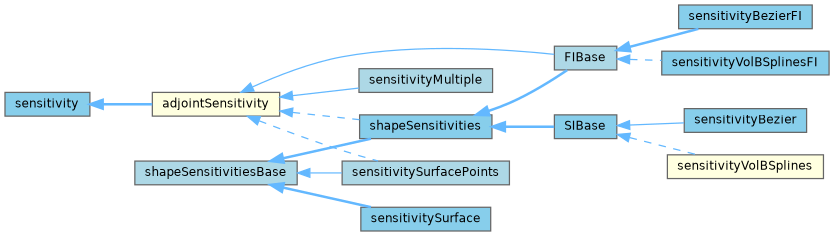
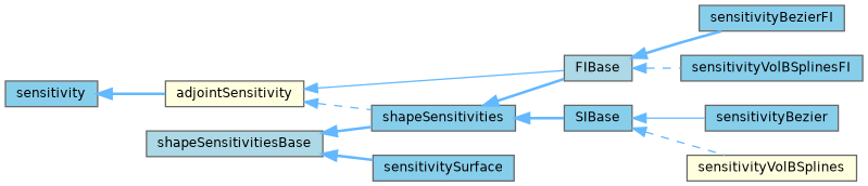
  digraph {
    rankdir=LR
    node [color=grey40 fillcolor=skyblue fontname=Helvetica fontsize=10 shape=box style=filled]
    edge [color=steelblue1 dir=back fontname=Helvetica fontsize=10 labelfontname=Helvetica labelfontsize=10 style=bold]
    n1 [height=0.2 label=sensitivity width=0.4]
    n2 [fillcolor=lightyellow height=0.2 label=adjointSensitivity width=0.4]
-   n3 [fillcolor=lightblue height=0.2 label=sensitivityMultiple width=0.4]
-   n4 [fillcolor=lightblue height=0.2 label=sensitivitySurfacePoints width=0.4]
    n5 [height=0.2 label=shapeSensitivities width=0.4]
    n6 [fillcolor=lightblue height=0.2 label=FIBase width=0.4]
    n7 [height=0.2 label=sensitivitySurface width=0.4]
    n8 [height=0.2 label=SIBase width=0.4]
    n9 [height=0.2 label=sensitivityBezierFI width=0.4]
    n10 [height=0.2 label=sensitivityVolBSplinesFI width=0.4]
    n11 [height=0.2 label=sensitivityBezier width=0.4]
    n12 [fillcolor=lightyellow height=0.2 label=sensitivityVolBSplines width=0.4]
    n13 [fillcolor=lightblue height=0.2 label=shapeSensitivitiesBase width=0.4]
    n1 -> n2
-   n2 -> n3 [style=solid]
-   n2 -> n4 [style=dashed]
    n2 -> n5 [style=dashed]
    n2 -> n6 [style=solid]
    n5 -> n6
    n5 -> n8
    n6 -> n9
    n6 -> n10 [style=dashed]
    n8 -> n11 [style=solid]
    n8 -> n12 [style=dashed]
-   n13 -> n4 [style=solid]
    n13 -> n5
    n13 -> n7
  }
